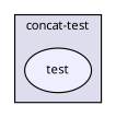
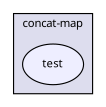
  digraph {
    compound=true
    fontname="Noto Sans"
    n1 [fillcolor="#eeeeff" fontname="Noto Sans" fontsize=10 label=test pencolor=black shape=ellipse style=filled]
    subgraph cluster_1 {
      bgcolor="#ddddee"
      fontsize=10
-     label="concat-test"
+     label="concat-map"
      pencolor=black
      n1
    }
  }
